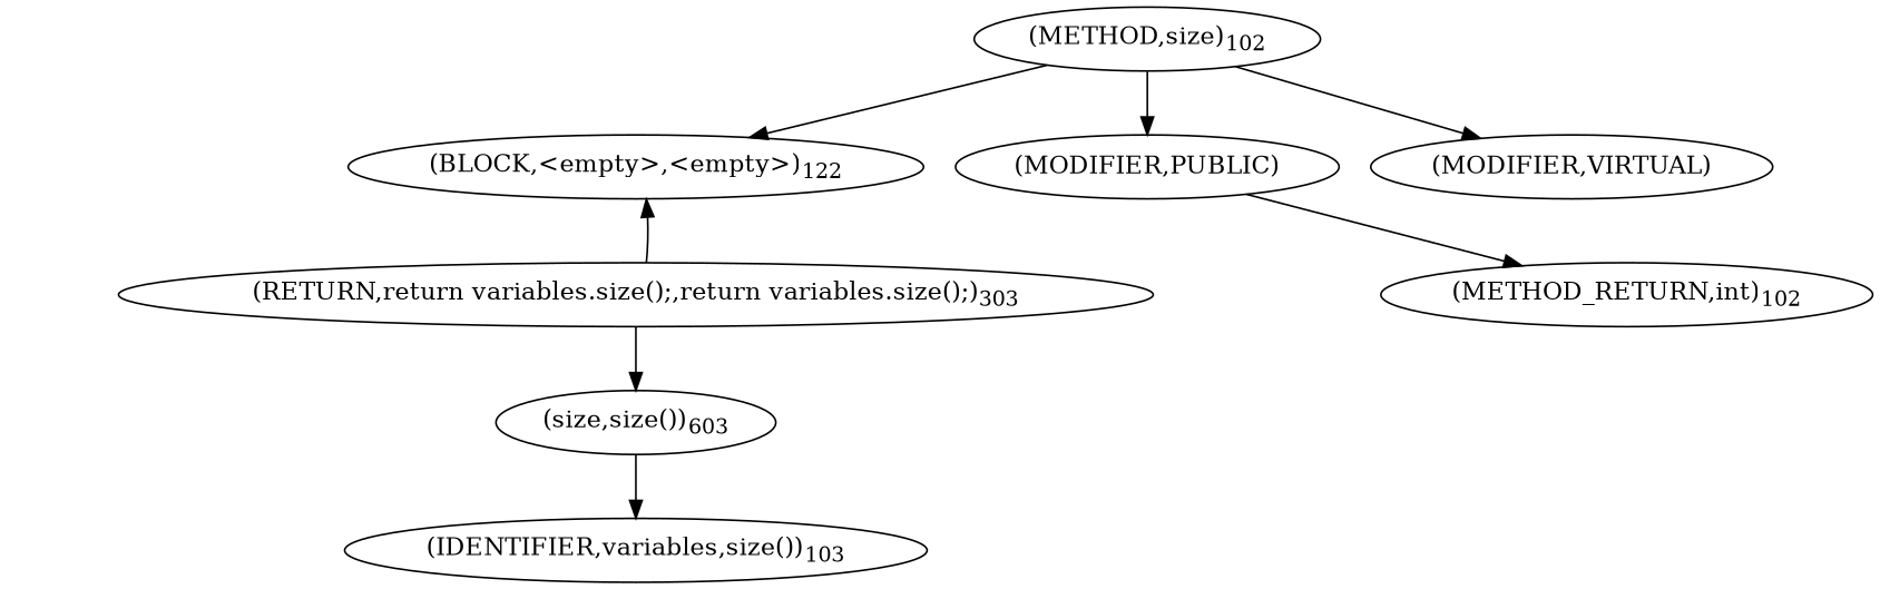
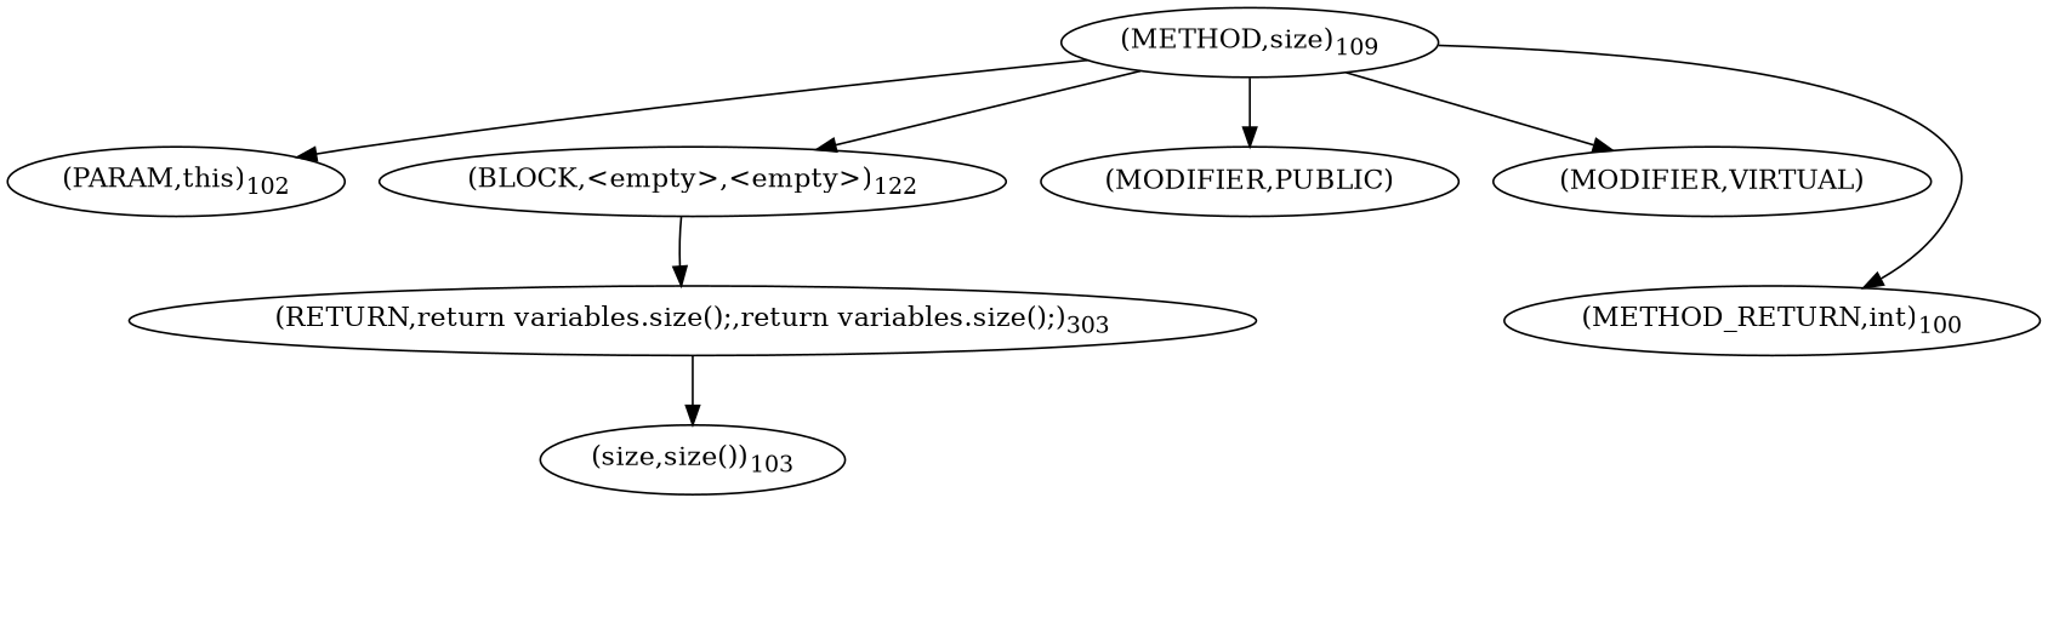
  digraph {
-   n1 [label=<(METHOD,size)<SUB>102</SUB>>]
+   n1 [label=<(METHOD,size)<SUB>109</SUB>>]
+   n2 [label=<(PARAM,this)<SUB>102</SUB>>]
    n3 [label=<(BLOCK,&lt;empty&gt;,&lt;empty&gt;)<SUB>122</SUB>>]
    n4 [label=<(MODIFIER,PUBLIC)>]
    n5 [label=<(MODIFIER,VIRTUAL)>]
-   n6 [label=<(METHOD_RETURN,int)<SUB>102</SUB>>]
+   n6 [label=<(METHOD_RETURN,int)<SUB>100</SUB>>]
    n7 [label=<(RETURN,return variables.size();,return variables.size();)<SUB>303</SUB>>]
-   n8 [label=<(size,size())<SUB>603</SUB>>]
-   n9 [label=<(IDENTIFIER,variables,size())<SUB>103</SUB>>]
+   n8 [label=<(size,size())<SUB>103</SUB>>]
+   n1 -> n2
    n1 -> n3
    n1 -> n4
    n1 -> n5
-   n4 -> n6
-   n7 -> n3
+   n1 -> n6
+   n3 -> n7
    n7 -> n8
-   n8 -> n9
  }
